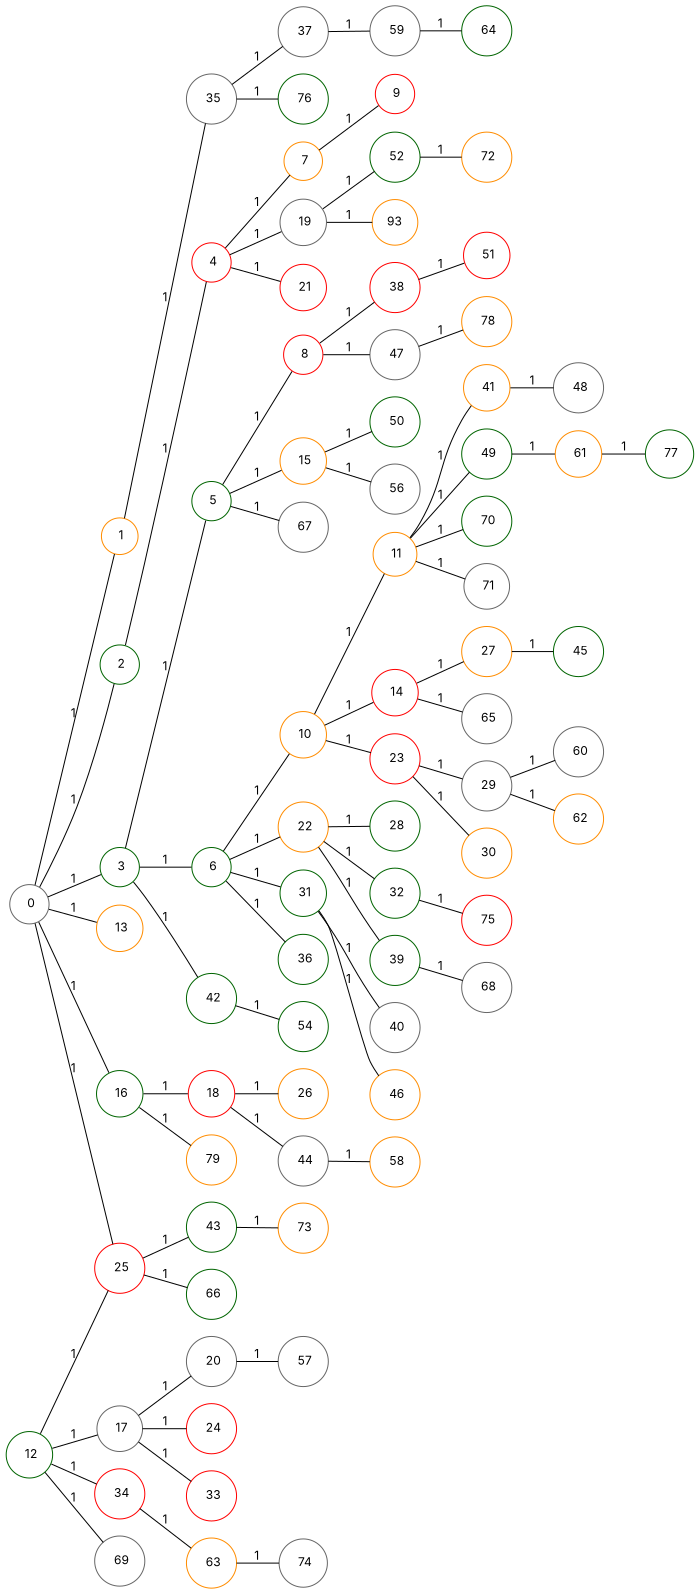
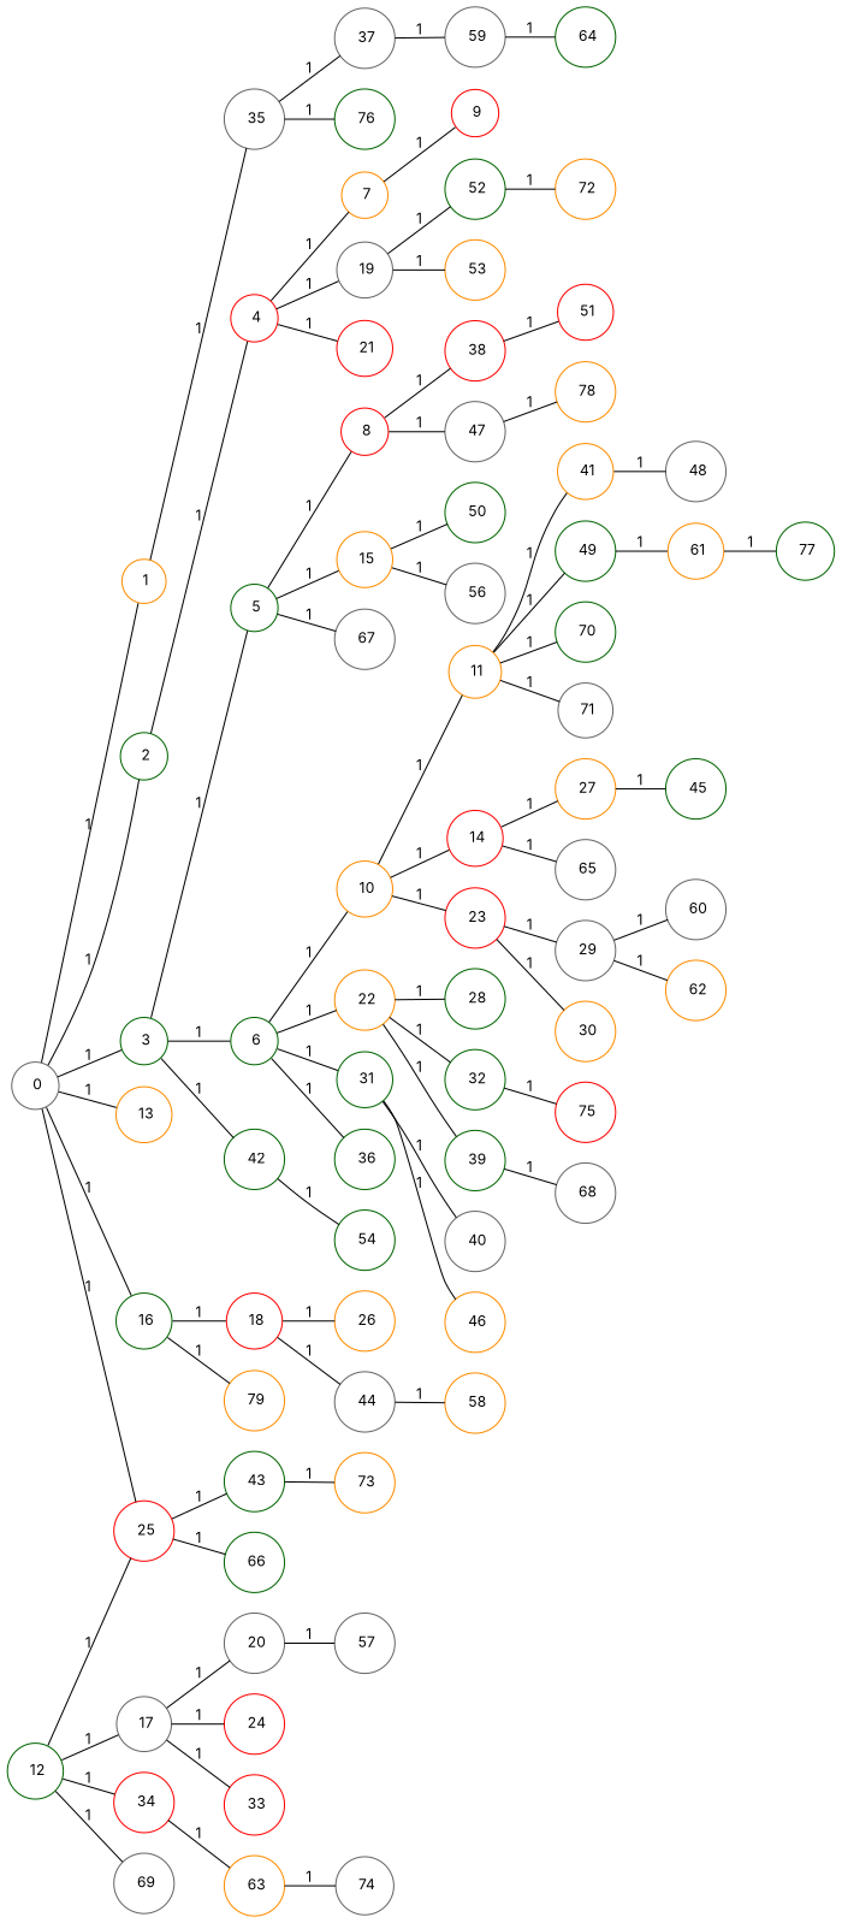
  graph {
    fixedsize="true;"
    fontname=Inter
    rankdir=LR
    node [color=darkgreen fontname=Inter fontsize=12 hight=.12 shape=circle]
    edge [fontname=Inter fontsize=12]
    n1 [color=gray40 label=" 0" width=.12]
    n2 [color=darkorange label=" 1" width=.12]
    n3 [label=" 2" width=.12]
    n4 [label=" 3" width=.12]
    n5 [color=darkorange label=" 13" width=.12]
    n6 [label=" 16" width=.12]
    n7 [color=red label=" 25" width=.12]
    n8 [color=gray40 label=" 35" width=.12]
    n9 [color=red label=" 4" width=.12]
    n10 [label=" 5" width=.12]
    n11 [label=" 6" width=.12]
    n12 [label=" 42" width=.12]
    n13 [label=" 12" width=.12]
    n14 [color=gray40 label=" 17" width=.12]
    n15 [color=red label=" 34" width=.12]
    n16 [color=gray40 label=" 69" width=.12]
    n17 [color=red label=" 18" width=.12]
    n18 [color=darkorange label=" 79" width=.12]
    n19 [color=gray40 label=" 37" width=.12]
    n20 [label=" 76" width=.12]
    n21 [color=darkorange label=" 7" width=.12]
    n22 [color=gray40 label=" 19" width=.12]
    n23 [color=red label=" 21" width=.12]
    n24 [color=red label=" 8" width=.12]
    n25 [color=darkorange label=" 15" width=.12]
    n26 [color=gray40 label=" 67" width=.12]
    n27 [color=darkorange label=" 10" width=.12]
    n28 [color=darkorange label=" 22" width=.12]
    n29 [label=" 31" width=.12]
    n30 [label=" 36" width=.12]
    n31 [label=" 54" width=.12]
    n32 [color=red label=" 9" width=.12]
    n33 [label=" 52" width=.12]
-   n34 [color=darkorange label=93 width=.12]
+   n34 [color=darkorange label=" 53" width=.12]
    n35 [color=red label=" 38" width=.12]
    n36 [color=gray40 label=" 47" width=.12]
    n37 [label=" 50" width=.12]
    n38 [color=gray40 label=" 56" width=.12]
    n39 [color=darkorange label=" 11" width=.12]
    n40 [color=red label=" 14" width=.12]
    n41 [color=red label=" 23" width=.12]
    n42 [label=" 28" width=.12]
    n43 [label=" 32" width=.12]
    n44 [label=" 39" width=.12]
    n45 [color=gray40 label=" 40" width=.12]
    n46 [color=darkorange label=" 46" width=.12]
    n47 [color=red label=" 51" width=.12]
    n48 [color=darkorange label=" 78" width=.12]
    n49 [color=darkorange label=" 41" width=.12]
    n50 [label=" 49" width=.12]
    n51 [label=" 70" width=.12]
    n52 [color=gray40 label=" 71" width=.12]
    n53 [color=darkorange label=" 27" width=.12]
    n54 [color=gray40 label=" 65" width=.12]
    n55 [color=gray40 label=" 29" width=.12]
    n56 [color=darkorange label=" 30" width=.12]
    n57 [color=gray40 label=" 48" width=.12]
    n58 [color=darkorange label=" 61" width=.12]
    n59 [color=gray40 label=" 20" width=.12]
    n60 [color=red label=" 24" width=.12]
    n61 [color=red label=" 33" width=.12]
    n62 [label=" 43" width=.12]
    n63 [label=" 66" width=.12]
    n64 [color=darkorange label=" 63" width=.12]
    n65 [label=" 45" width=.12]
    n66 [color=darkorange label=" 26" width=.12]
    n67 [color=gray40 label=" 44" width=.12]
    n68 [color=gray40 label=" 57" width=.12]
    n69 [color=darkorange label=" 58" width=.12]
    n70 [color=darkorange label=" 72" width=.12]
    n71 [color=red label=" 75" width=.12]
    n72 [color=gray40 label=" 68" width=.12]
    n73 [color=gray40 label=" 60" width=.12]
    n74 [color=darkorange label=" 62" width=.12]
    n75 [color=darkorange label=" 73" width=.12]
    n76 [color=gray40 label=" 74" width=.12]
    n77 [color=gray40 label=" 59" width=.12]
    n78 [label=" 64" width=.12]
    n79 [label=" 77" width=.12]
    n1 -- n2 [label=1]
    n1 -- n3 [label=1]
    n1 -- n4 [label=1]
    n1 -- n5 [label=1]
    n1 -- n6 [label=1]
    n1 -- n7 [label=1]
    n2 -- n8 [label=1]
    n3 -- n9 [label=1]
    n4 -- n10 [label=1]
    n4 -- n11 [label=1]
    n4 -- n12 [label=1]
    n6 -- n17 [label=1]
    n6 -- n18 [label=1]
    n7 -- n62 [label=1]
    n7 -- n63 [label=1]
    n8 -- n19 [label=1]
    n8 -- n20 [label=1]
    n9 -- n21 [label=1]
    n9 -- n22 [label=1]
    n9 -- n23 [label=1]
    n10 -- n24 [label=1]
    n10 -- n25 [label=1]
    n10 -- n26 [label=1]
    n11 -- n27 [label=1]
    n11 -- n28 [label=1]
    n11 -- n29 [label=1]
    n11 -- n30 [label=1]
    n12 -- n31 [label=1]
    n13 -- n7 [label=1]
    n13 -- n14 [label=1]
    n13 -- n15 [label=1]
    n13 -- n16 [label=1]
    n14 -- n59 [label=1]
    n14 -- n60 [label=1]
    n14 -- n61 [label=1]
    n15 -- n64 [label=1]
    n17 -- n66 [label=1]
    n17 -- n67 [label=1]
    n19 -- n77 [label=1]
    n21 -- n32 [label=1]
    n22 -- n33 [label=1]
    n22 -- n34 [label=1]
    n24 -- n35 [label=1]
    n24 -- n36 [label=1]
    n25 -- n37 [label=1]
    n25 -- n38 [label=1]
    n27 -- n39 [label=1]
    n27 -- n40 [label=1]
    n27 -- n41 [label=1]
    n28 -- n42 [label=1]
    n28 -- n43 [label=1]
    n28 -- n44 [label=1]
    n29 -- n45 [label=1]
    n29 -- n46 [label=1]
    n33 -- n70 [label=1]
    n35 -- n47 [label=1]
    n36 -- n48 [label=1]
    n39 -- n49 [label=1]
    n39 -- n50 [label=1]
    n39 -- n51 [label=1]
    n39 -- n52 [label=1]
    n40 -- n53 [label=1]
    n40 -- n54 [label=1]
    n41 -- n55 [label=1]
    n41 -- n56 [label=1]
    n43 -- n71 [label=1]
    n44 -- n72 [label=1]
    n49 -- n57 [label=1]
    n50 -- n58 [label=1]
    n53 -- n65 [label=1]
    n55 -- n73 [label=1]
    n55 -- n74 [label=1]
    n58 -- n79 [label=1]
    n59 -- n68 [label=1]
    n62 -- n75 [label=1]
    n64 -- n76 [label=1]
    n67 -- n69 [label=1]
    n77 -- n78 [label=1]
  }
